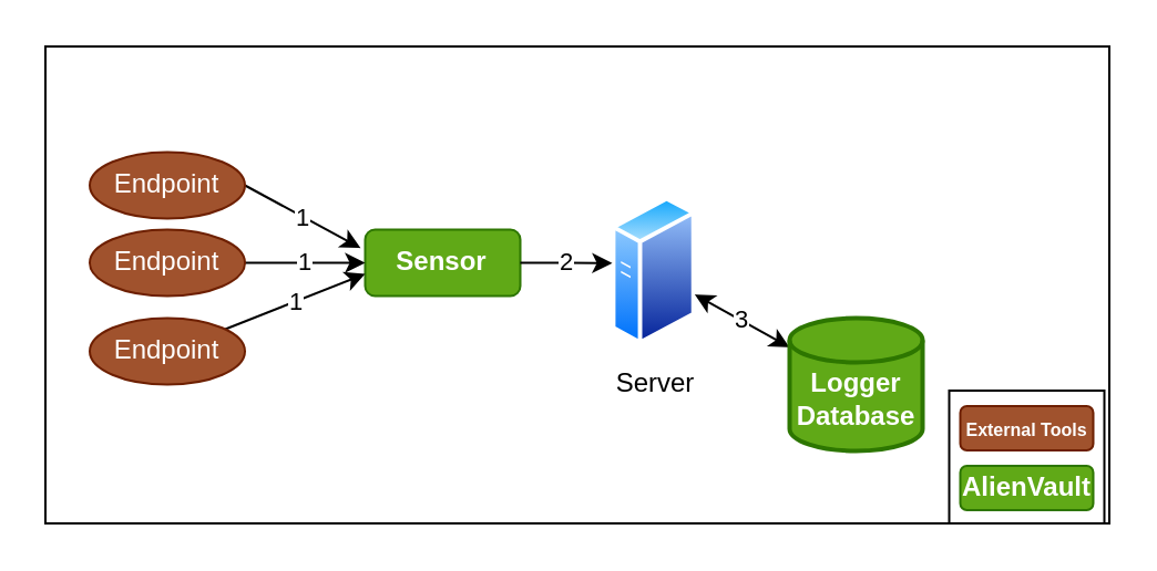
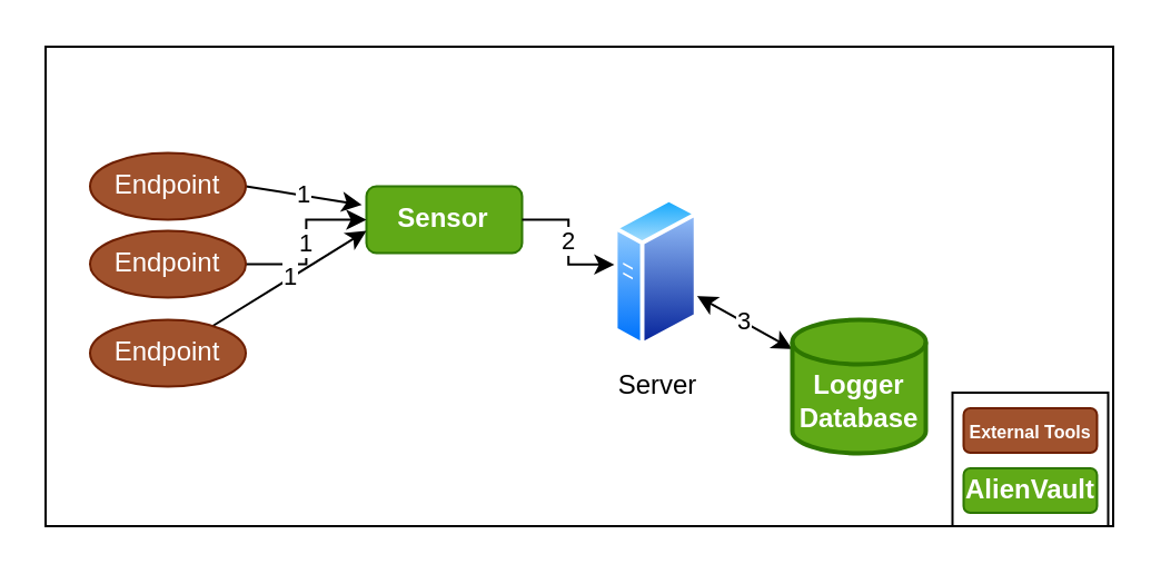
  <mxCell id="0" />
  <mxCell id="1" parent="0" />
  <mxCell id="2" value="" style="rounded=0;whiteSpace=wrap;html=1;" vertex="1" parent="1"><mxGeometry x="20" y="20.5" width="480" height="215.5" as="geometry" /></mxCell>
  <mxCell id="3" value="" style="rounded=0;whiteSpace=wrap;html=1;" vertex="1" parent="1"><mxGeometry x="427.75" y="176" width="70" height="60" as="geometry" /></mxCell>
  <mxCell id="4" value="1" style="rounded=0;orthogonalLoop=1;jettySize=auto;html=1;entryX=-0.029;entryY=0.278;entryDx=0;entryDy=0;entryPerimeter=0;exitX=1;exitY=0.5;exitDx=0;exitDy=0;" edge="1" parent="1" source="5" target="6"><mxGeometry relative="1" as="geometry"><mxPoint x="150.99" y="119.25" as="targetPoint" /></mxGeometry></mxCell>
  <mxCell id="5" value="Endpoint" style="ellipse;whiteSpace=wrap;html=1;fillColor=#a0522d;strokeColor=#6D1F00;fontColor=#ffffff;" vertex="1" parent="1"><mxGeometry x="40" y="68.25" width="70" height="30" as="geometry" /></mxCell>
- <mxCell id="6" value="&lt;b&gt;Sensor&lt;/b&gt;" style="rounded=1;whiteSpace=wrap;html=1;fillColor=#60a917;strokeColor=#2D7600;fontColor=#ffffff;" vertex="1" parent="1"><mxGeometry x="164.25" y="103.25" width="70" height="30" as="geometry" /></mxCell>
+ <mxCell id="6" value="&lt;b&gt;Sensor&lt;/b&gt;" style="rounded=1;whiteSpace=wrap;html=1;fillColor=#60a917;strokeColor=#2D7600;fontColor=#ffffff;" vertex="1" parent="1"><mxGeometry x="164.25" y="83.25" width="70" height="30" as="geometry" /></mxCell>
  <mxCell id="7" value="&lt;font style=&quot;font-size: 8px;&quot;&gt;&lt;b&gt;&lt;font style=&quot;font-size: 8px;&quot;&gt;External Tools&lt;br&gt;&lt;/font&gt;&lt;/b&gt;&lt;/font&gt;" style="rounded=1;whiteSpace=wrap;html=1;fillColor=#a0522d;strokeColor=#6D1F00;fontColor=#ffffff;" vertex="1" parent="1"><mxGeometry x="432.75" y="183" width="60" height="20" as="geometry" /></mxCell>
  <mxCell id="8" value="&lt;b&gt;AlienVault&lt;/b&gt;" style="rounded=1;whiteSpace=wrap;html=1;fillColor=#60a917;strokeColor=#2D7600;fontColor=#ffffff;" vertex="1" parent="1"><mxGeometry x="432.75" y="210" width="60" height="20" as="geometry" /></mxCell>
  <mxCell id="9" style="edgeStyle=orthogonalEdgeStyle;rounded=0;orthogonalLoop=1;jettySize=auto;html=1;exitX=0.5;exitY=1;exitDx=0;exitDy=0;entryX=0.5;entryY=1;entryDx=0;entryDy=0;" edge="1" parent="1" source="7" target="7"><mxGeometry relative="1" as="geometry" /></mxCell>
  <mxCell id="10" value="1" style="edgeStyle=orthogonalEdgeStyle;rounded=0;orthogonalLoop=1;jettySize=auto;html=1;entryX=0;entryY=0.5;entryDx=0;entryDy=0;" edge="1" parent="1" source="11" target="6"><mxGeometry relative="1" as="geometry" /></mxCell>
  <mxCell id="11" value="Endpoint" style="ellipse;whiteSpace=wrap;html=1;fillColor=#a0522d;strokeColor=#6D1F00;fontColor=#ffffff;" vertex="1" parent="1"><mxGeometry x="40" y="103.25" width="70" height="30" as="geometry" /></mxCell>
  <mxCell id="12" value="1" style="rounded=0;orthogonalLoop=1;jettySize=auto;html=1;entryX=0;entryY=0.667;entryDx=0;entryDy=0;entryPerimeter=0;" edge="1" parent="1" source="13" target="6"><mxGeometry relative="1" as="geometry" /></mxCell>
  <mxCell id="13" value="Endpoint" style="ellipse;whiteSpace=wrap;html=1;fillColor=#a0522d;strokeColor=#6D1F00;fontColor=#ffffff;" vertex="1" parent="1"><mxGeometry x="40" y="143.25" width="70" height="30" as="geometry" /></mxCell>
  <mxCell id="14" value="Server" style="image;aspect=fixed;perimeter=ellipsePerimeter;html=1;align=center;shadow=0;dashed=0;spacingTop=3;image=img/lib/active_directory/generic_server.svg;" vertex="1" parent="1"><mxGeometry x="275.75" y="88.25" width="38.08" height="68" as="geometry" /></mxCell>
  <mxCell id="15" value="3" style="rounded=0;orthogonalLoop=1;jettySize=auto;html=1;startArrow=classic;startFill=1;" edge="1" parent="1" source="16" target="14"><mxGeometry relative="1" as="geometry" /></mxCell>
  <mxCell id="16" value="&lt;div&gt;&lt;b&gt;&lt;br&gt;&lt;/b&gt;&lt;/div&gt;&lt;div&gt;&lt;b&gt;Logger Database&lt;/b&gt;&lt;/div&gt;" style="strokeWidth=2;html=1;shape=mxgraph.flowchart.database;whiteSpace=wrap;fillColor=#60a917;fontColor=#ffffff;strokeColor=#2D7600;" vertex="1" parent="1"><mxGeometry x="355.75" y="143.25" width="60" height="60" as="geometry" /></mxCell>
  <mxCell id="17" value="2" style="edgeStyle=orthogonalEdgeStyle;rounded=0;orthogonalLoop=1;jettySize=auto;html=1;entryX=0;entryY=0.444;entryDx=0;entryDy=0;entryPerimeter=0;startArrow=none;startFill=0;" edge="1" parent="1" source="6" target="14"><mxGeometry relative="1" as="geometry"><mxPoint x="234.75" y="118.25" as="sourcePoint" /><mxPoint x="304.75" y="118.23" as="targetPoint" /></mxGeometry></mxCell>
